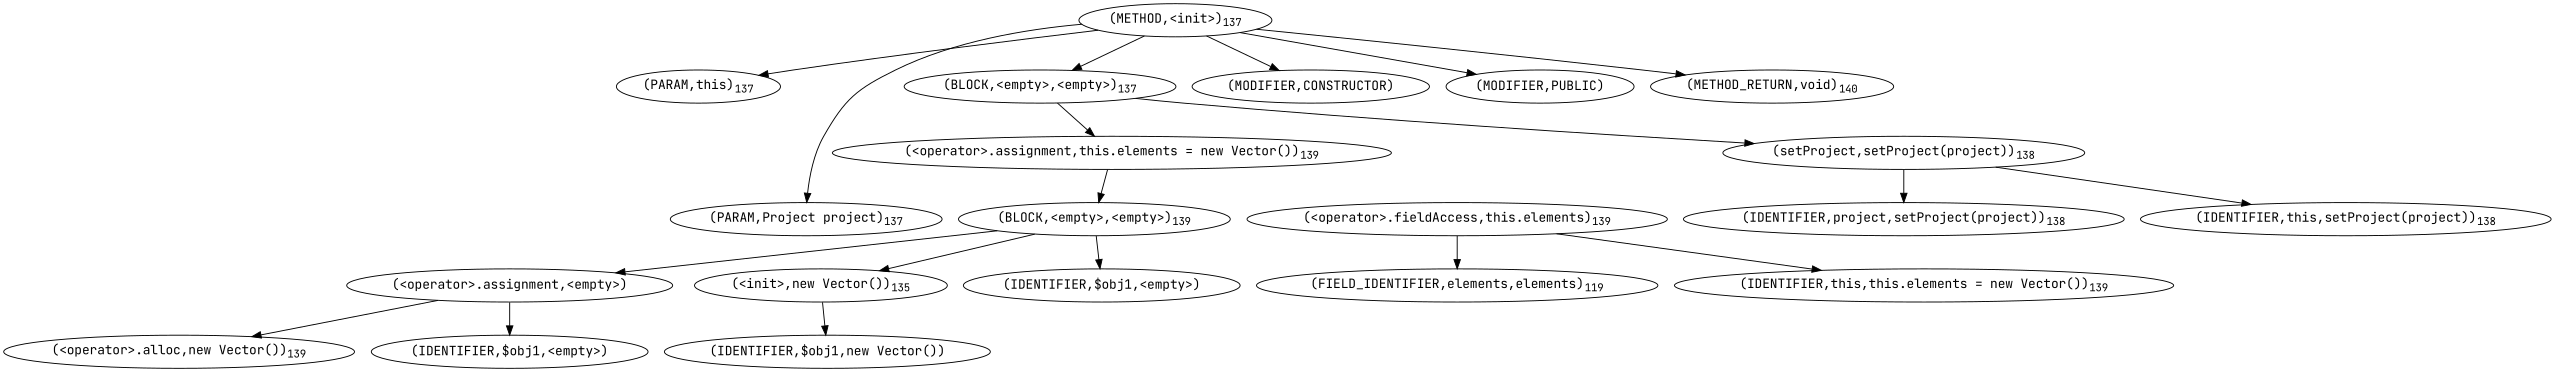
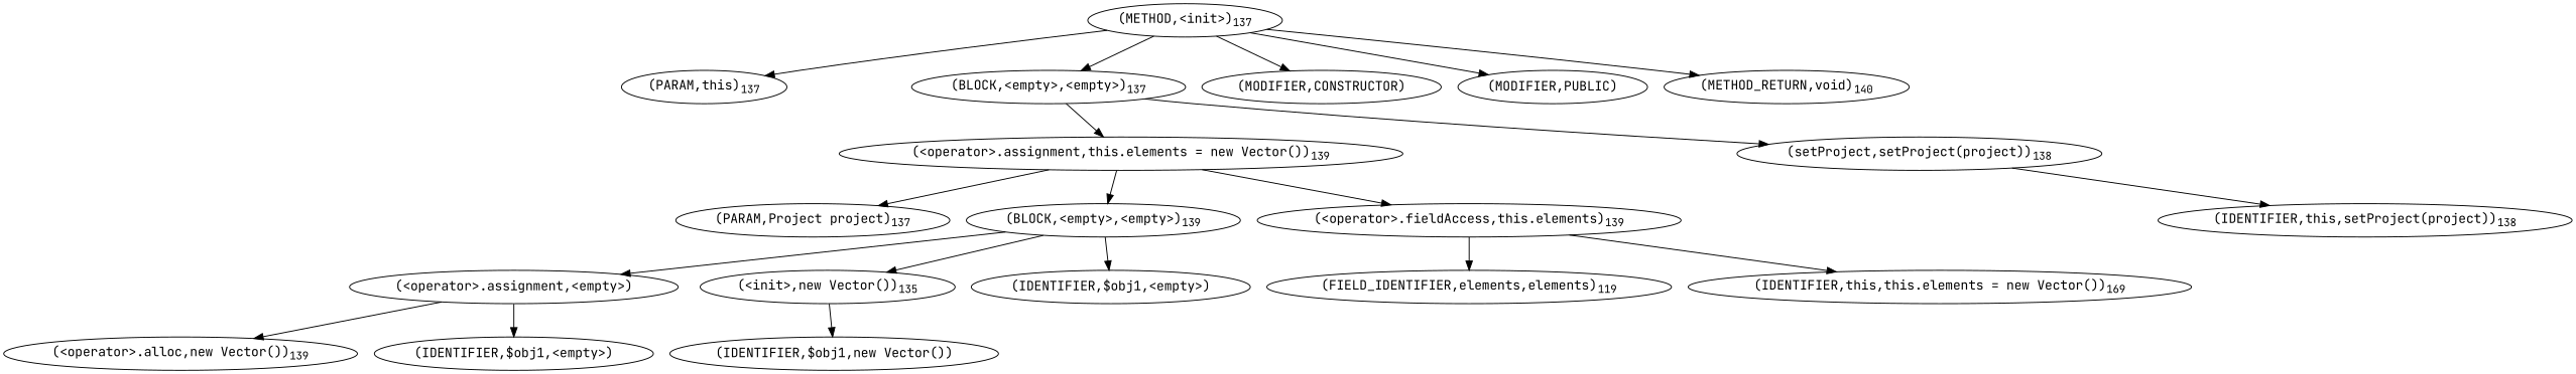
  digraph {
    fontname="JetBrains Mono"
    node [fontname="JetBrains Mono"]
    edge [fontname="JetBrains Mono"]
    n1 [label=<(METHOD,&lt;init&gt;)<SUB>137</SUB>>]
    n2 [label=<(PARAM,this)<SUB>137</SUB>>]
    n3 [label=<(PARAM,Project project)<SUB>137</SUB>>]
    n4 [label=<(BLOCK,&lt;empty&gt;,&lt;empty&gt;)<SUB>137</SUB>>]
    n5 [label=<(MODIFIER,CONSTRUCTOR)>]
    n6 [label=<(MODIFIER,PUBLIC)>]
    n7 [label=<(METHOD_RETURN,void)<SUB>140</SUB>>]
    n8 [label=<(setProject,setProject(project))<SUB>138</SUB>>]
    n9 [label=<(&lt;operator&gt;.assignment,this.elements = new Vector())<SUB>139</SUB>>]
    n10 [label=<(IDENTIFIER,this,setProject(project))<SUB>138</SUB>>]
-   n11 [label=<(IDENTIFIER,project,setProject(project))<SUB>138</SUB>>]
    n12 [label=<(&lt;operator&gt;.fieldAccess,this.elements)<SUB>139</SUB>>]
    n13 [label=<(BLOCK,&lt;empty&gt;,&lt;empty&gt;)<SUB>139</SUB>>]
-   n14 [label=<(IDENTIFIER,this,this.elements = new Vector())<SUB>139</SUB>>]
+   n14 [label=<(IDENTIFIER,this,this.elements = new Vector())<SUB>169</SUB>>]
    n15 [label=<(FIELD_IDENTIFIER,elements,elements)<SUB>119</SUB>>]
    n16 [label=<(&lt;operator&gt;.assignment,&lt;empty&gt;)>]
    n17 [label=<(&lt;init&gt;,new Vector())<SUB>135</SUB>>]
    n18 [label=<(IDENTIFIER,$obj1,&lt;empty&gt;)>]
    n19 [label=<(IDENTIFIER,$obj1,&lt;empty&gt;)>]
    n20 [label=<(&lt;operator&gt;.alloc,new Vector())<SUB>139</SUB>>]
    n21 [label=<(IDENTIFIER,$obj1,new Vector())>]
    n1 -> n2
-   n1 -> n3
+   n9 -> n3
    n1 -> n4
    n1 -> n5
    n1 -> n6
    n1 -> n7
    n4 -> n8
    n4 -> n9
    n8 -> n10
-   n8 -> n11
+   n9 -> n12
    n9 -> n13
    n12 -> n14
    n12 -> n15
    n13 -> n16
    n13 -> n17
    n13 -> n18
    n16 -> n19
    n16 -> n20
    n17 -> n21
  }
